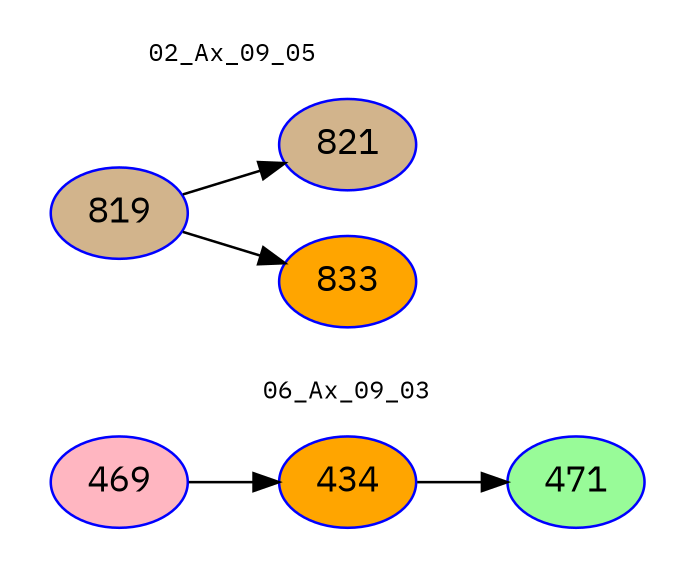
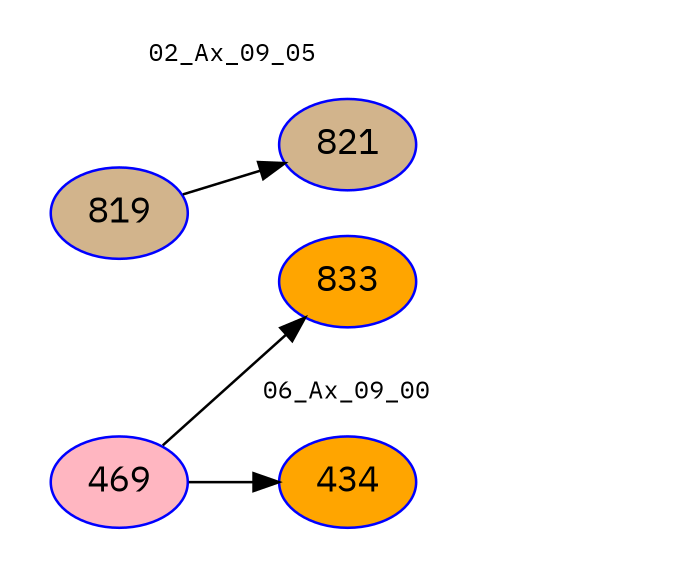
  digraph {
    fontname="IBM Plex Mono"
    rankdir=LR
    node [color=blue fillcolor=tan fontname="IBM Plex Mono" style=filled]
    edge [color=black fontname="IBM Plex Mono"]
    n1 [label=819]
    n2 [label=821]
    n3 [fillcolor=orange label=833]
    n4 [fillcolor=orange label=434]
-   n5 [fillcolor=palegreen label=471]
    n6 [fillcolor=lightpink label=469]
    subgraph cluster_1 {
      color=white
      fontsize=10
      label="02_Ax_09_05"
      n1
      n2
      n3
    }
    subgraph cluster_2 {
      color=white
      fontsize=10
-     label="06_Ax_09_03"
+     label="06_Ax_09_00"
      n4
-     n5
      n6
    }
    n1 -> n2
-   n1 -> n3
-   n4 -> n5
+   n6 -> n3
    n6 -> n4
  }
